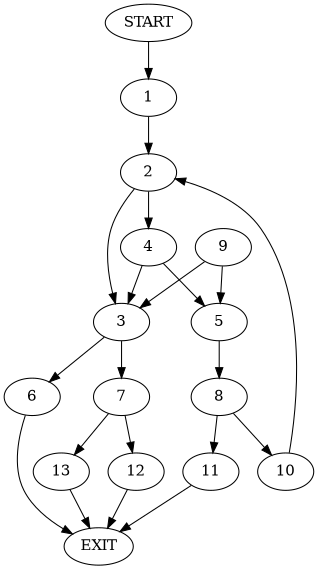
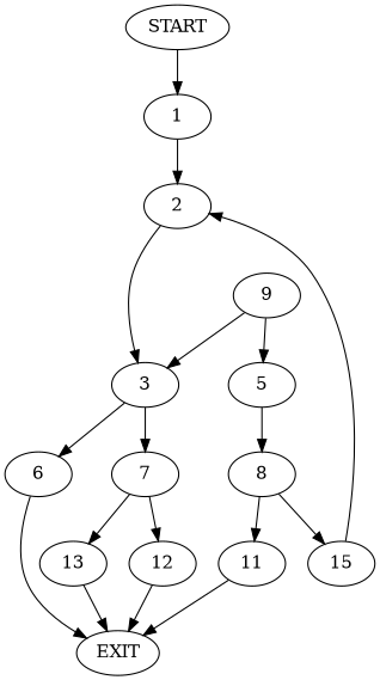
  digraph {
    n1 [label=START]
    1
    2
    n4 [label=EXIT]
    3
-   4
    6
    7
    5
    12
    13
    8
-   10
+   10 [label=15]
    11
    9
    n1 -> 1
    1 -> 2
    2 -> 3
-   2 -> 4
    3 -> 6
    3 -> 7
-   4 -> 3
-   4 -> 5
    6 -> n4
    7 -> 12
    7 -> 13
    5 -> 8
    12 -> n4
    13 -> n4
    8 -> 10
    8 -> 11
    10 -> 2
    11 -> n4
    9 -> 3
    9 -> 5
  }
